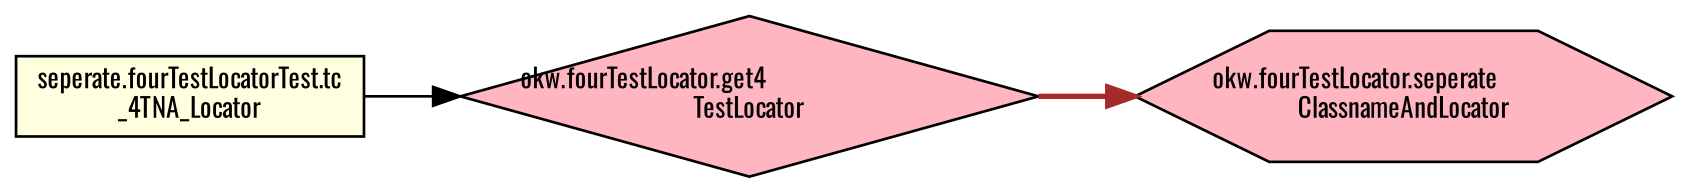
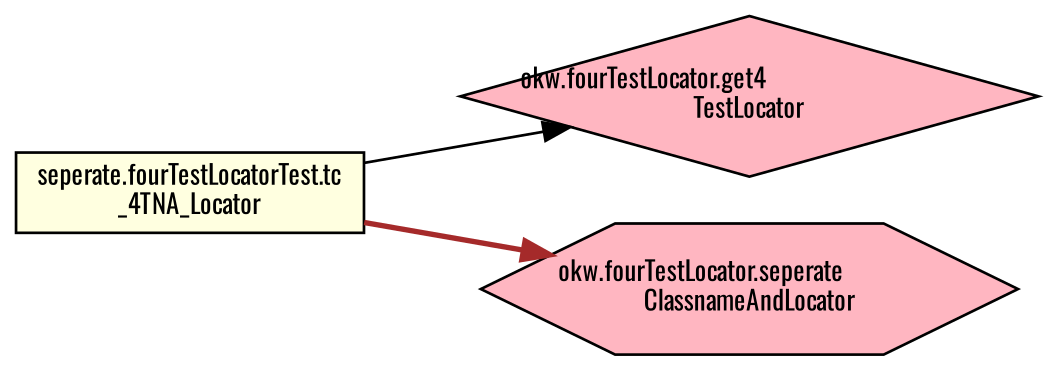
  digraph {
    fontname=Oswald
    rankdir=LR
    node [color=black fillcolor=lightpink fontname=Oswald fontsize=10 style=filled]
    edge [fontname=Oswald fontsize=10 labelfontname=Helvetica labelfontsize=10]
    n1 [fillcolor=lightyellow fontcolor=black height=0.2 label="seperate.fourTestLocatorTest.tc\l_4TNA_Locator" shape=box width=0.4]
    n2 [height=0.2 label="okw.fourTestLocator.get4\lTestLocator" shape=diamond width=0.4]
    n3 [height=0.2 label="okw.fourTestLocator.seperate\lClassnameAndLocator" shape=hexagon width=0.4]
    n1 -> n2 [color=black style=solid]
-   n2 -> n3 [color=brown style=bold]
+   n1 -> n3 [color=brown style=bold]
  }
